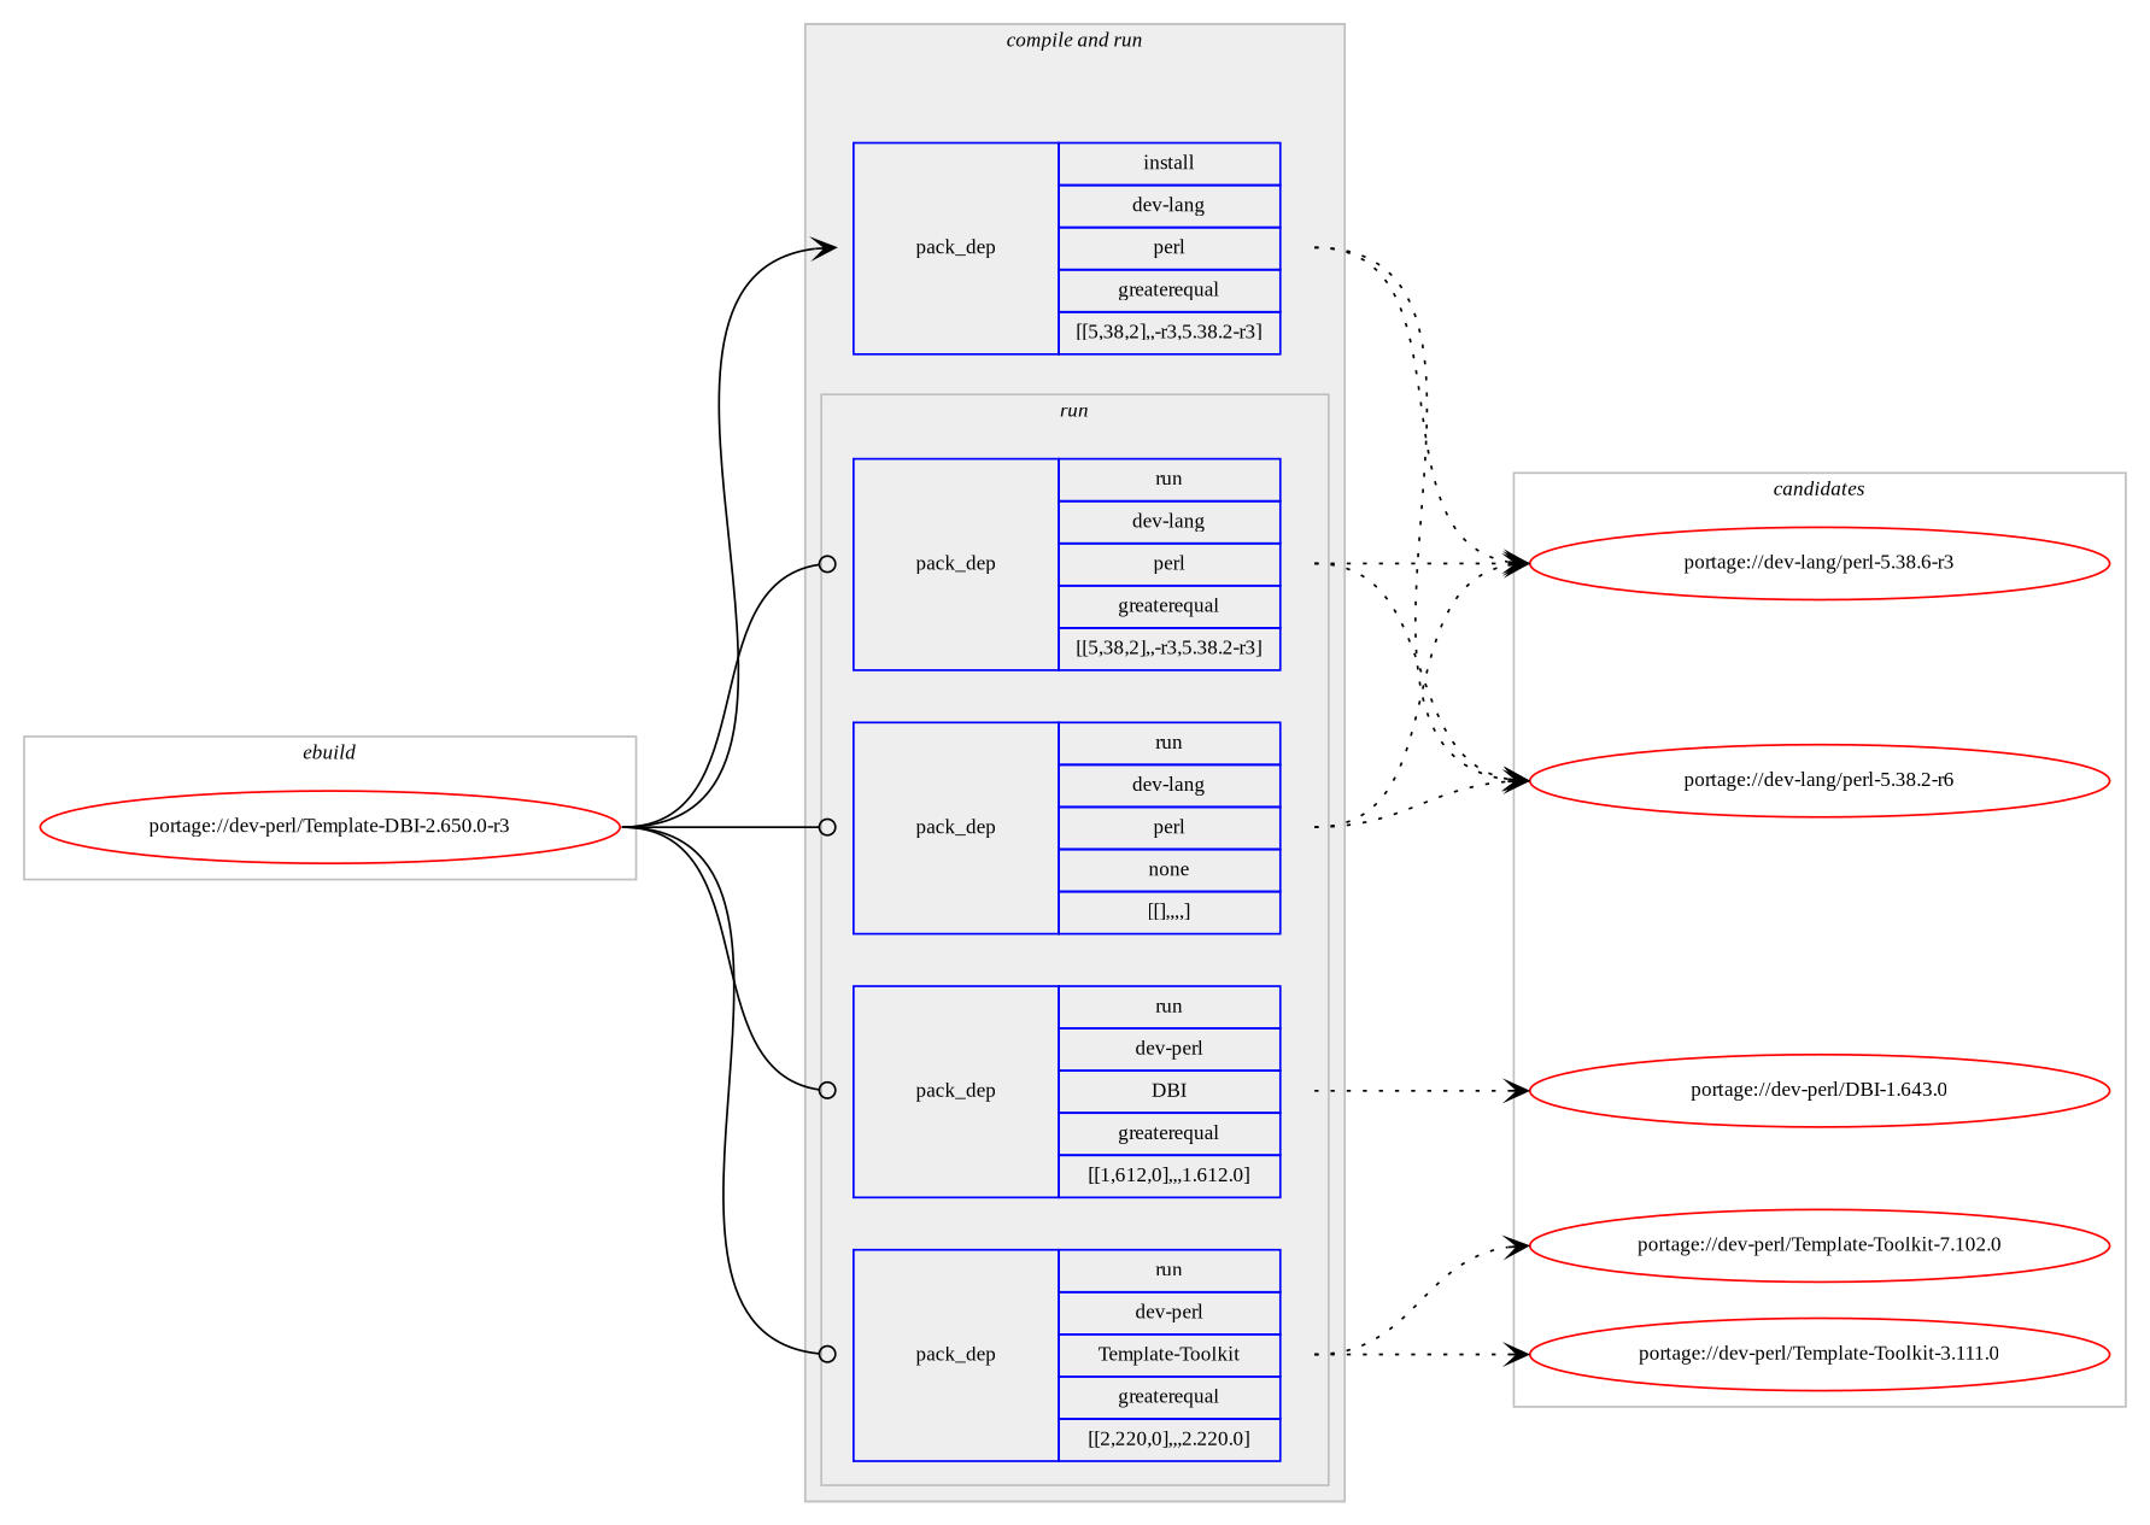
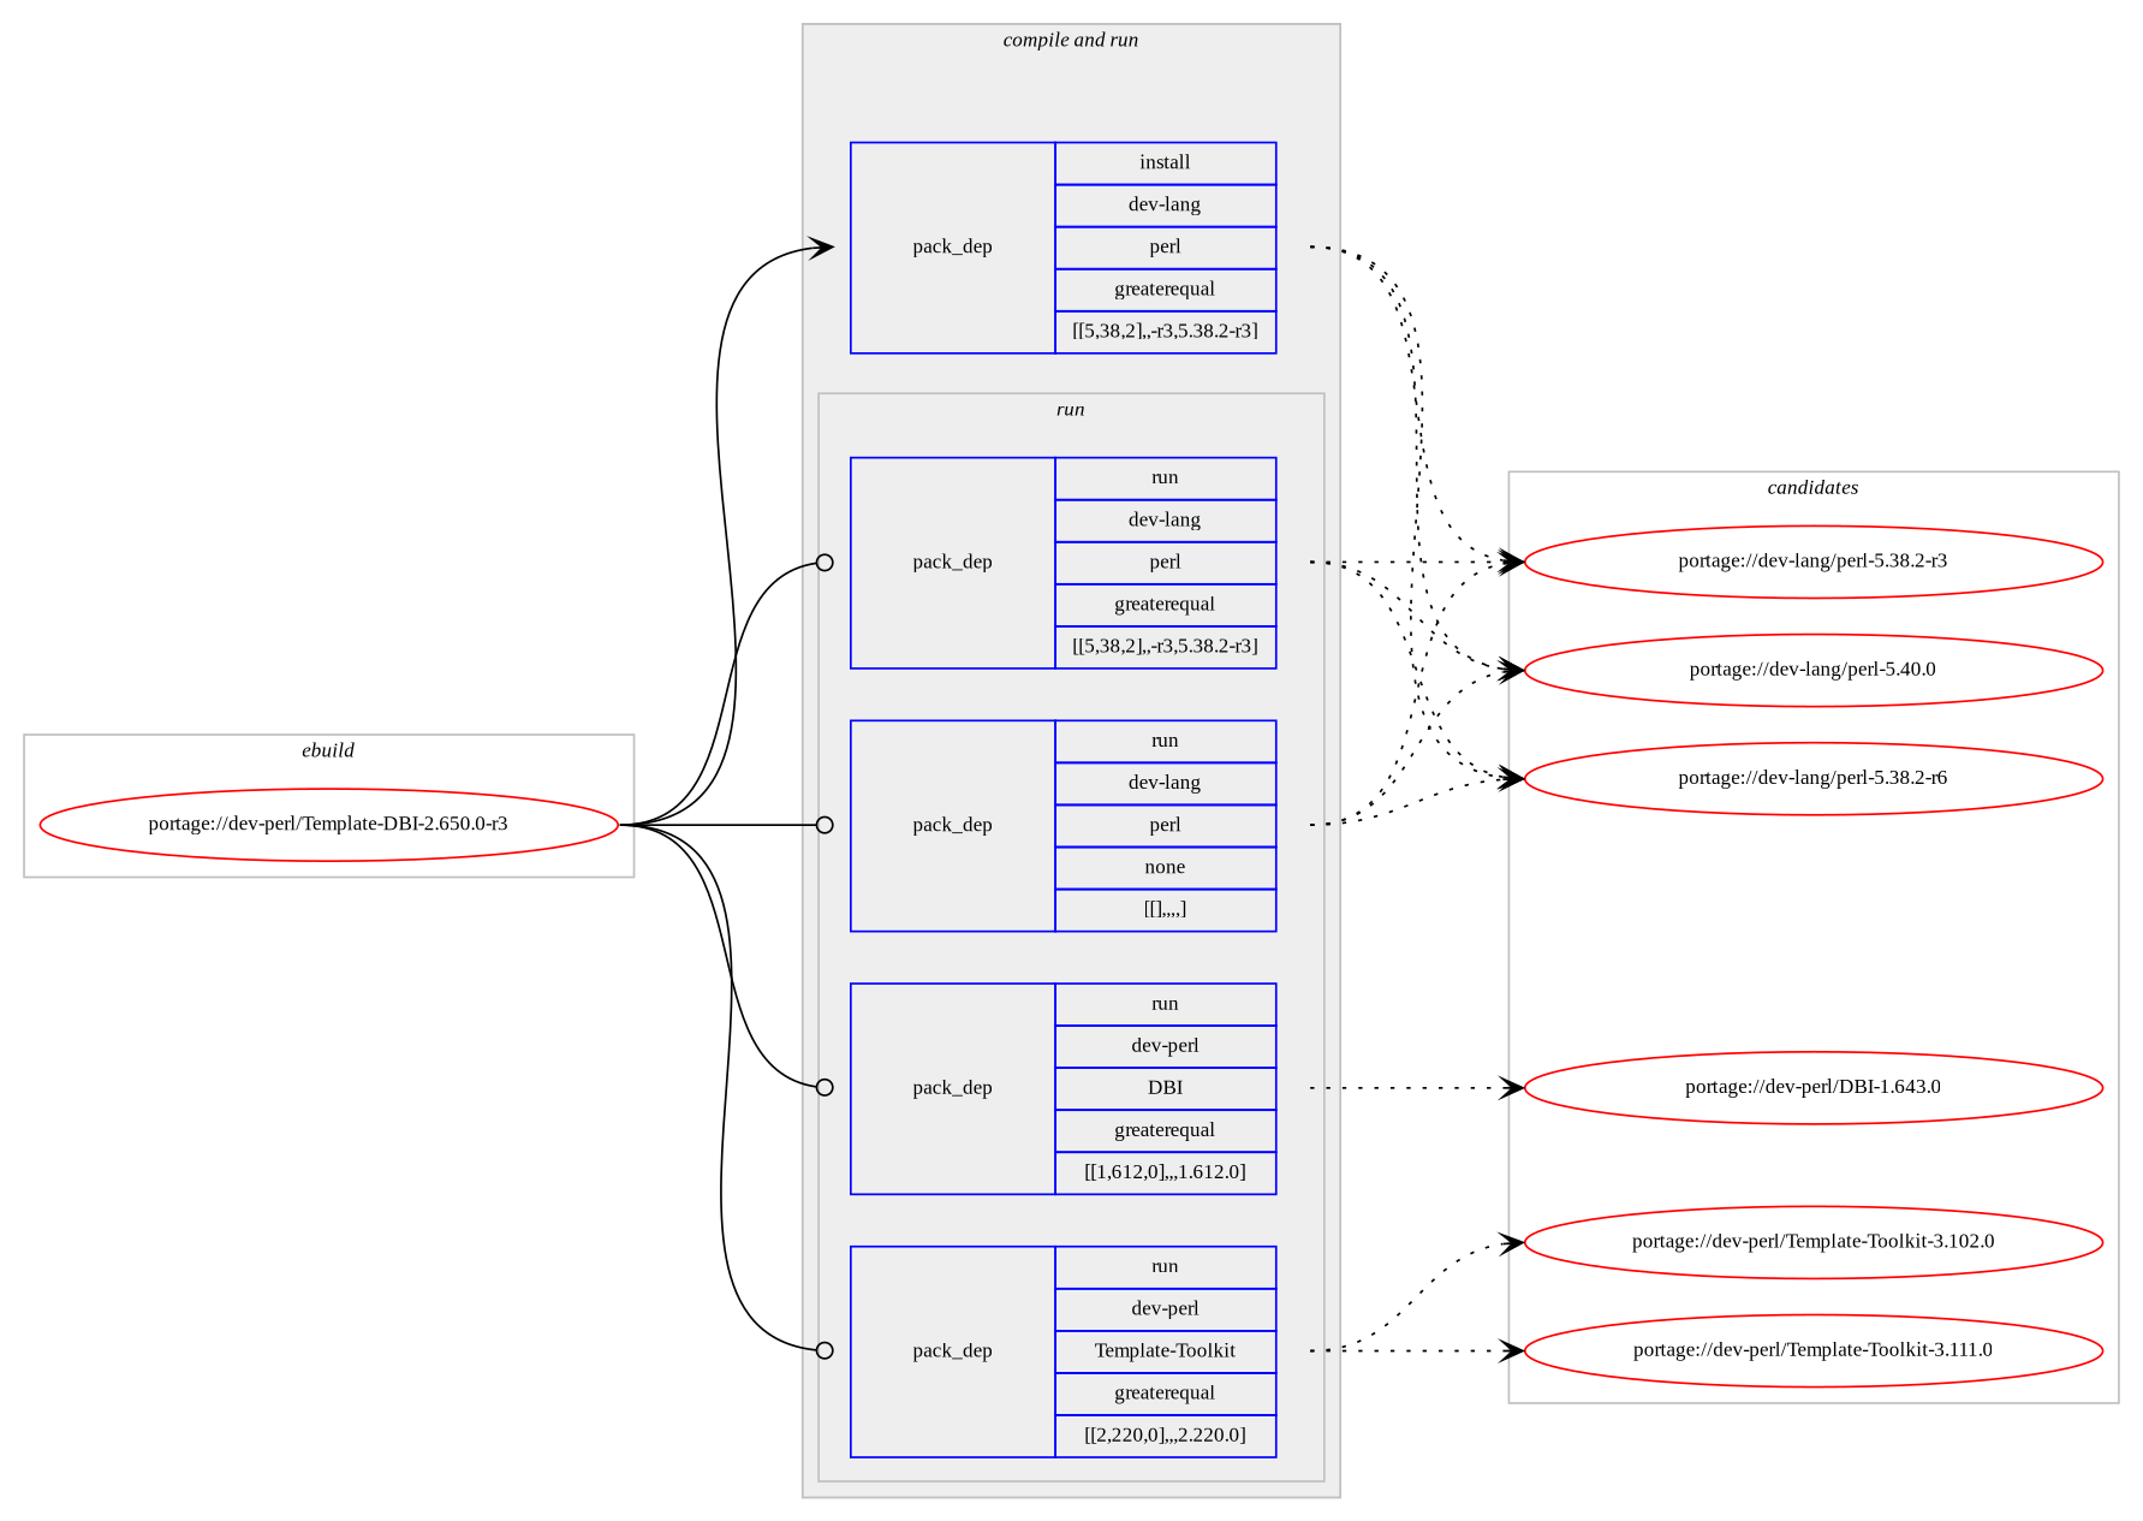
  digraph {
    compound=true
    concentrate=true
    fontname="Liberation Serif"
    fontsize=10
    newrank=true
    rankdir=LR
    ranksep=1.5
    node [color=red fontname="Liberation Serif" fontsize=10]
    edge [arrowhead=vee fontname="Liberation Serif" headport=w style=dotted tailport=e weight=100]
    n1 [label="portage://dev-perl/Template-DBI-2.650.0-r3" width=4]
    n2 [color=blue label=<<TABLE BORDER="0" CELLBORDER="1" CELLSPACING="0" CELLPADDING="4" WIDTH="220"><TR><TD ROWSPAN="6" CELLPADDING="30">pack_dep</TD></TR><TR><TD WIDTH="110">install</TD></TR><TR><TD>dev-lang</TD></TR><TR><TD>perl</TD></TR><TR><TD>greaterequal</TD></TR><TR><TD>[[5,38,2],,-r3,5.38.2-r3]</TD></TR></TABLE>> shape=none]
    n3 [color=blue label=<<TABLE BORDER="0" CELLBORDER="1" CELLSPACING="0" CELLPADDING="4" WIDTH="220"><TR><TD ROWSPAN="6" CELLPADDING="30">pack_dep</TD></TR><TR><TD WIDTH="110">run</TD></TR><TR><TD>dev-lang</TD></TR><TR><TD>perl</TD></TR><TR><TD>greaterequal</TD></TR><TR><TD>[[5,38,2],,-r3,5.38.2-r3]</TD></TR></TABLE>> shape=none]
    n4 [color=blue label=<<TABLE BORDER="0" CELLBORDER="1" CELLSPACING="0" CELLPADDING="4" WIDTH="220"><TR><TD ROWSPAN="6" CELLPADDING="30">pack_dep</TD></TR><TR><TD WIDTH="110">run</TD></TR><TR><TD>dev-lang</TD></TR><TR><TD>perl</TD></TR><TR><TD>none</TD></TR><TR><TD>[[],,,,]</TD></TR></TABLE>> shape=none]
    n5 [color=blue label=<<TABLE BORDER="0" CELLBORDER="1" CELLSPACING="0" CELLPADDING="4" WIDTH="220"><TR><TD ROWSPAN="6" CELLPADDING="30">pack_dep</TD></TR><TR><TD WIDTH="110">run</TD></TR><TR><TD>dev-perl</TD></TR><TR><TD>DBI</TD></TR><TR><TD>greaterequal</TD></TR><TR><TD>[[1,612,0],,,1.612.0]</TD></TR></TABLE>> shape=none]
    n6 [color=blue label=<<TABLE BORDER="0" CELLBORDER="1" CELLSPACING="0" CELLPADDING="4" WIDTH="220"><TR><TD ROWSPAN="6" CELLPADDING="30">pack_dep</TD></TR><TR><TD WIDTH="110">run</TD></TR><TR><TD>dev-perl</TD></TR><TR><TD>Template-Toolkit</TD></TR><TR><TD>greaterequal</TD></TR><TR><TD>[[2,220,0],,,2.220.0]</TD></TR></TABLE>> shape=none]
+   n7 [label="portage://dev-lang/perl-5.40.0" width=4]
    n8 [label="portage://dev-lang/perl-5.38.2-r6" width=4]
-   n9 [label="portage://dev-lang/perl-5.38.6-r3" width=4]
+   n9 [label="portage://dev-lang/perl-5.38.2-r3" width=4]
    n10 [label="portage://dev-perl/DBI-1.643.0" width=4]
-   n11 [label="portage://dev-perl/Template-Toolkit-7.102.0" width=4]
+   n11 [label="portage://dev-perl/Template-Toolkit-3.102.0" width=4]
    n12 [label="portage://dev-perl/Template-Toolkit-3.111.0" width=4]
    subgraph cluster_1 {
      color=gray
      label=<<i>ebuild</i>>
      n1
    }
    subgraph cluster_2 {
      color=gray
      label=<<i>dependencies</i>>
      subgraph cluster_3 {
        color=gray
        fillcolor="#eeeeee"
        label=<<i>compile</i>>
        style=filled
        subgraph sub_4 {
          color=gray
          fillcolor="#eeeeee"
          label=<<i>compile</i>>
          style=filled
          n2
        }
      }
      subgraph cluster_5 {
        color=gray
        fillcolor="#eeeeee"
        label=<<i>compile and run</i>>
        style=filled
      }
      subgraph cluster_6 {
        color=gray
        fillcolor="#eeeeee"
        label=<<i>run</i>>
        style=filled
        subgraph sub_7 {
          color=gray
          fillcolor="#eeeeee"
          label=<<i>run</i>>
          style=filled
          n3
        }
        subgraph sub_8 {
          color=gray
          fillcolor="#eeeeee"
          label=<<i>run</i>>
          style=filled
          n4
        }
        subgraph sub_9 {
          color=gray
          fillcolor="#eeeeee"
          label=<<i>run</i>>
          style=filled
          n5
        }
        subgraph sub_10 {
          color=gray
          fillcolor="#eeeeee"
          label=<<i>run</i>>
          style=filled
          n6
        }
      }
    }
    subgraph cluster_11 {
      color=gray
      label=<<i>candidates</i>>
      rank=same
      subgraph sub_12 {
        color=black
        label=<<i>candidates</i>>
        nodesep=1
        rank=same
+       n7
        n8
        n9
      }
      subgraph sub_13 {
        color=black
        label=<<i>candidates</i>>
        nodesep=1
        rank=same
+       n7
        n8
        n9
      }
      subgraph sub_14 {
        color=black
        label=<<i>candidates</i>>
        nodesep=1
        rank=same
+       n7
        n8
        n9
      }
      subgraph sub_15 {
        color=black
        label=<<i>candidates</i>>
        nodesep=1
        rank=same
        n10
      }
      subgraph sub_16 {
        color=black
        label=<<i>candidates</i>>
        nodesep=1
        rank=same
        n11
        n12
      }
    }
    n1 -> n2 [style=solid weight=20]
    n1 -> n3 [arrowhead=odot style=solid weight=20]
    n1 -> n4 [arrowhead=odot style=solid weight=20]
    n1 -> n5 [arrowhead=odot style=solid weight=20]
    n1 -> n6 [arrowhead=odot style=solid weight=20]
+   n2 -> n7
    n2 -> n8
    n2 -> n9
+   n3 -> n7
    n3 -> n8
    n3 -> n9
+   n4 -> n7
    n4 -> n8
    n4 -> n9
    n5 -> n10
    n6 -> n11
    n6 -> n12
  }
